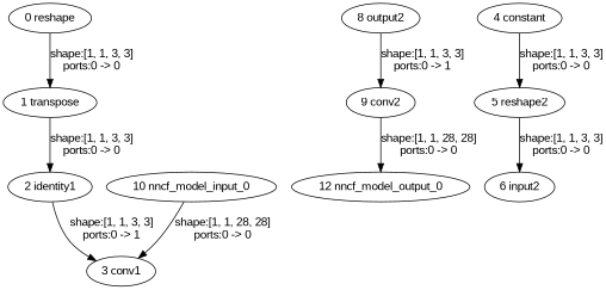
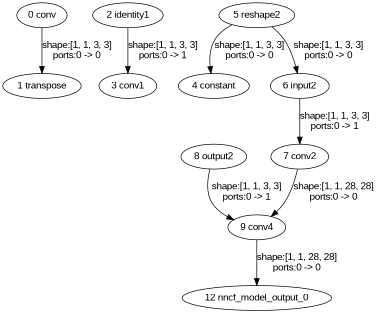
  strict digraph {
    fontname="Liberation Sans"
    node [fontname="Liberation Sans" type=Conv]
    edge [fontname="Liberation Sans" style=solid]
-   "0 reshape" [type=Reshape]
+   "0 reshape" [type=Reshape label="0 conv"]
    "1 transpose" [type=Transpose]
    "2 identity1" [type=Identity]
    "3 conv1"
-   "9 conv4" [label="9 conv2"]
+   "7 conv2"
+   "9 conv4"
    "4 constant" [type=Constant]
    "5 reshape2" [type=Reshape]
    n9 [label="6 input2" type=Identity]
    n10 [label="12 nncf_model_output_0" type=nncf_model_output]
    n11 [label="8 output2" type=Constant]
-   "10 nncf_model_input_0" [type=nncf_model_input]
    "0 reshape" -> "1 transpose" [label="shape:[1, 1, 3, 3]\nports:0 -> 0"]
-   "1 transpose" -> "2 identity1" [label="shape:[1, 1, 3, 3]\nports:0 -> 0"]
    "2 identity1" -> "3 conv1" [label="shape:[1, 1, 3, 3]\nports:0 -> 1"]
+   "7 conv2" -> "9 conv4" [label="shape:[1, 1, 28, 28]\nports:0 -> 0"]
    "9 conv4" -> n10 [label="shape:[1, 1, 28, 28]\nports:0 -> 0"]
-   "4 constant" -> "5 reshape2" [label="shape:[1, 1, 3, 3]\nports:0 -> 0"]
+   "5 reshape2" -> "4 constant" [label="shape:[1, 1, 3, 3]\nports:0 -> 0"]
    "5 reshape2" -> n9 [label="shape:[1, 1, 3, 3]\nports:0 -> 0"]
+   n9 -> "7 conv2" [label="shape:[1, 1, 3, 3]\nports:0 -> 1"]
    n11 -> "9 conv4" [label="shape:[1, 1, 3, 3]\nports:0 -> 1"]
-   "10 nncf_model_input_0" -> "3 conv1" [label="shape:[1, 1, 28, 28]\nports:0 -> 0"]
  }
